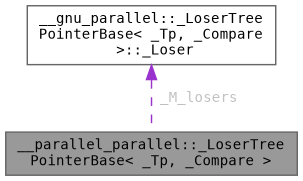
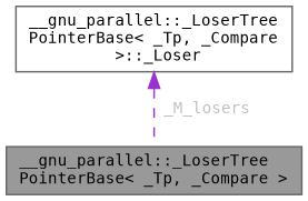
  digraph {
    fontname="DejaVu Sans Mono"
    node [color=gray40 fontname="DejaVu Sans Mono" fontsize=10 shape=box style=filled]
-   n1 [fillcolor=grey60 fontcolor=black height=0.2 label="__parallel_parallel::_LoserTree\lPointerBase\< _Tp, _Compare \>" width=0.4]
+   n1 [fillcolor=grey60 fontcolor=black height=0.2 label="__gnu_parallel::_LoserTree\lPointerBase\< _Tp, _Compare \>" width=0.4]
    n2 [fillcolor=white height=0.2 label="__gnu_parallel::_LoserTree\lPointerBase\< _Tp, _Compare\l \>::_Loser" width=0.4]
    n2 -> n1 [color=darkorchid3 dir=back fontcolor=grey fontname="DejaVu Sans Mono" fontsize=10 label=" _M_losers" labelfontname=Helvetica labelfontsize=10 style=dashed]
  }
